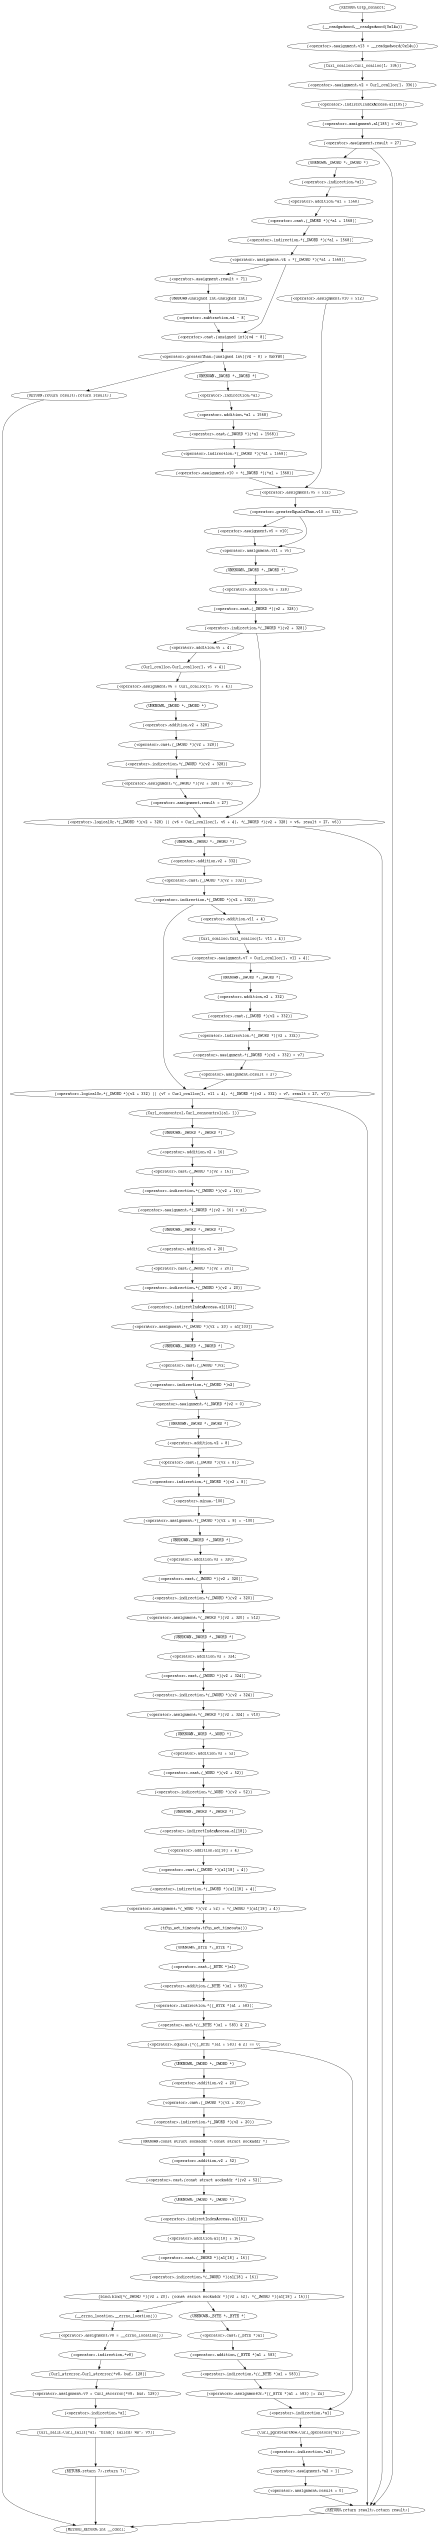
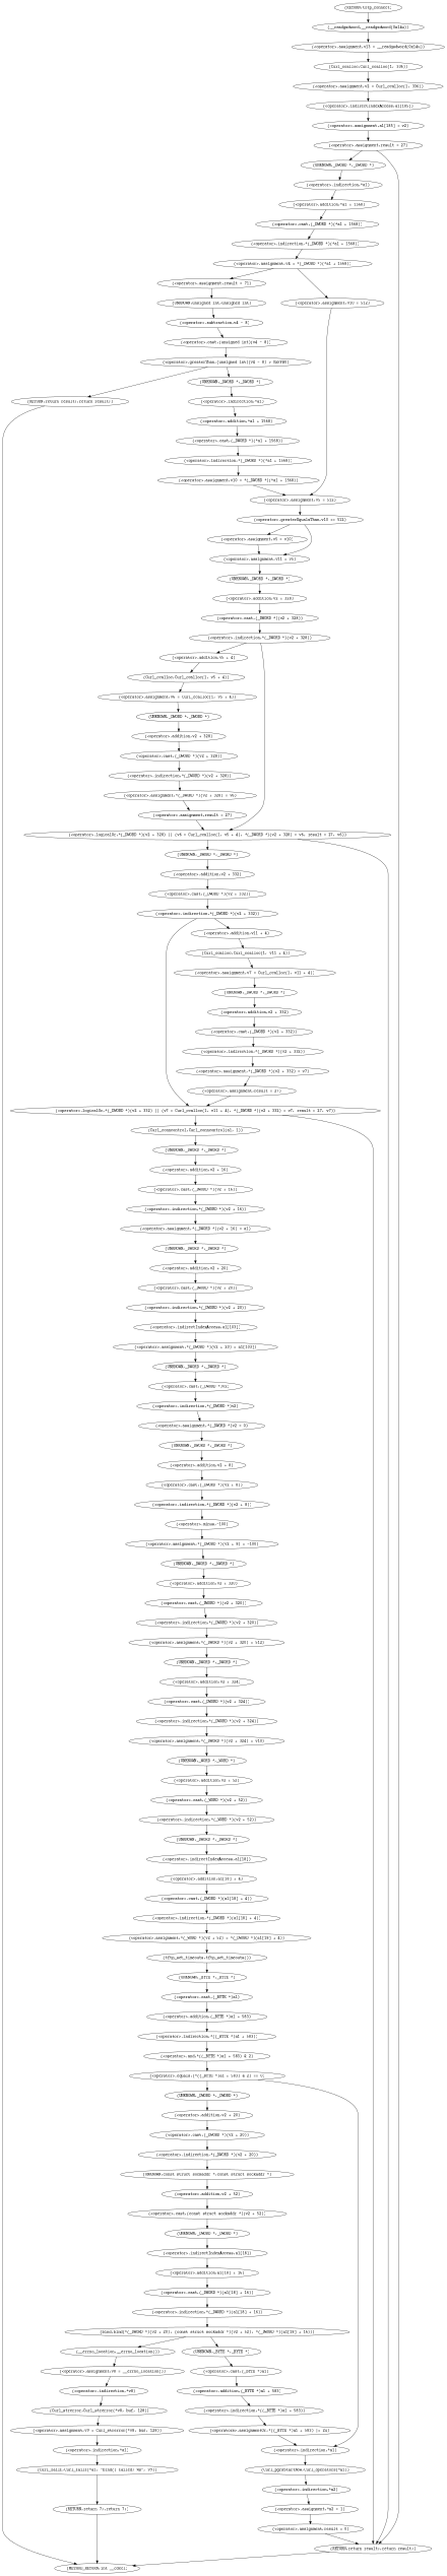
  digraph {
    fontname="Courier Prime"
    node [fontname="Courier Prime"]
    edge [fontname="Courier Prime"]
    n1 [label="(<operator>.assignment,v13 = __readgsdword(0x14u))"]
    n2 [label="(Curl_ccalloc,Curl_ccalloc(1, 336))"]
    n3 [label="(<operator>.assignment,v2 = Curl_ccalloc(1, 336))"]
    n4 [label="(__readgsdword,__readgsdword(0x14u))"]
    n5 [label="(<operator>.indirectIndexAccess,a1[185])"]
    n6 [label="(<operator>.assignment,a1[185] = v2)"]
    n7 [label="(<operator>.assignment,result = 27)"]
    n8 [label="(UNKNOWN,_DWORD *,_DWORD *)"]
    n9 [label="(RETURN,return result;,return result;)"]
    n10 [label="(<operator>.indirection,*a1)"]
    n11 [label="(METHOD_RETURN,int __cdecl)"]
    n12 [label="(<operator>.assignment,v4 = *(_DWORD *)(*a1 + 1568))"]
    n13 [label="(<operator>.assignment,result = 71)"]
    n14 [label="(<operator>.assignment,v10 = 512)"]
    n15 [label="(UNKNOWN,unsigned int,unsigned int)"]
    n16 [label="(<operator>.assignment,v5 = 512)"]
    n17 [label="(<operator>.indirection,*(_DWORD *)(*a1 + 1568))"]
    n18 [label="(<operator>.cast,(_DWORD *)(*a1 + 1568))"]
    n19 [label="(<operator>.addition,*a1 + 1568)"]
    n20 [label="(<operator>.subtraction,v4 - 8)"]
    n21 [label="(<operator>.greaterThan,(unsigned int)(v4 - 8) > 0xFFB0)"]
    n22 [label="(RETURN,return result;,return result;)"]
    n23 [label="(UNKNOWN,_DWORD *,_DWORD *)"]
    n24 [label="(<operator>.indirection,*a1)"]
    n25 [label="(<operator>.cast,(unsigned int)(v4 - 8))"]
    n26 [label="(<operator>.assignment,v10 = *(_DWORD *)(*a1 + 1568))"]
    n27 [label="(<operator>.greaterEqualsThan,v10 >= 512)"]
    n28 [label="(<operator>.indirection,*(_DWORD *)(*a1 + 1568))"]
    n29 [label="(<operator>.cast,(_DWORD *)(*a1 + 1568))"]
    n30 [label="(<operator>.addition,*a1 + 1568)"]
    n31 [label="(<operator>.assignment,v5 = v10)"]
    n32 [label="(<operator>.assignment,v11 = v5)"]
    n33 [label="(UNKNOWN,_DWORD *,_DWORD *)"]
    n34 [label="(<operator>.addition,v2 + 328)"]
    n35 [label="(<operator>.logicalOr,*(_DWORD *)(v2 + 328) || (v6 = Curl_ccalloc(1, v5 + 4), *(_DWORD *)(v2 + 328) = v6, result = 27, v6))"]
    n36 [label="(UNKNOWN,_DWORD *,_DWORD *)"]
    n37 [label="(<operator>.addition,v2 + 332)"]
    n38 [label="(<operator>.indirection,*(_DWORD *)(v2 + 328))"]
    n39 [label="(<operator>.addition,v5 + 4)"]
    n40 [label="(Curl_ccalloc,Curl_ccalloc(1, v5 + 4))"]
    n41 [label="(<operator>.cast,(_DWORD *)(v2 + 328))"]
    n42 [label="(<operator>.assignment,v6 = Curl_ccalloc(1, v5 + 4))"]
    n43 [label="(UNKNOWN,_DWORD *,_DWORD *)"]
    n44 [label="(<operator>.addition,v2 + 328)"]
    n45 [label="(<operator>.assignment,*(_DWORD *)(v2 + 328) = v6)"]
    n46 [label="(<operator>.assignment,result = 27)"]
    n47 [label="(<operator>.indirection,*(_DWORD *)(v2 + 328))"]
    n48 [label="(<operator>.cast,(_DWORD *)(v2 + 328))"]
    n49 [label="(<operator>.logicalOr,*(_DWORD *)(v2 + 332) || (v7 = Curl_ccalloc(1, v11 + 4), *(_DWORD *)(v2 + 332) = v7, result = 27, v7))"]
    n50 [label="(Curl_conncontrol,Curl_conncontrol(a1, 1))"]
    n51 [label="(UNKNOWN,_DWORD *,_DWORD *)"]
    n52 [label="(<operator>.indirection,*(_DWORD *)(v2 + 332))"]
    n53 [label="(<operator>.addition,v11 + 4)"]
    n54 [label="(Curl_ccalloc,Curl_ccalloc(1, v11 + 4))"]
    n55 [label="(<operator>.cast,(_DWORD *)(v2 + 332))"]
    n56 [label="(<operator>.assignment,v7 = Curl_ccalloc(1, v11 + 4))"]
    n57 [label="(UNKNOWN,_DWORD *,_DWORD *)"]
    n58 [label="(<operator>.addition,v2 + 332)"]
    n59 [label="(<operator>.assignment,*(_DWORD *)(v2 + 332) = v7)"]
    n60 [label="(<operator>.assignment,result = 27)"]
    n61 [label="(<operator>.indirection,*(_DWORD *)(v2 + 332))"]
    n62 [label="(<operator>.cast,(_DWORD *)(v2 + 332))"]
    n63 [label="(<operator>.addition,v2 + 16)"]
    n64 [label="(<operator>.assignment,*(_DWORD *)(v2 + 16) = a1)"]
    n65 [label="(UNKNOWN,_DWORD *,_DWORD *)"]
    n66 [label="(<operator>.addition,v2 + 20)"]
    n67 [label="(<operator>.indirection,*(_DWORD *)(v2 + 16))"]
    n68 [label="(<operator>.cast,(_DWORD *)(v2 + 16))"]
    n69 [label="(<operator>.assignment,*(_DWORD *)(v2 + 20) = a1[103])"]
    n70 [label="(UNKNOWN,_DWORD *,_DWORD *)"]
    n71 [label="(<operator>.cast,(_DWORD *)v2)"]
    n72 [label="(<operator>.indirection,*(_DWORD *)(v2 + 20))"]
    n73 [label="(<operator>.indirectIndexAccess,a1[103])"]
    n74 [label="(<operator>.cast,(_DWORD *)(v2 + 20))"]
    n75 [label="(<operator>.assignment,*(_DWORD *)v2 = 0)"]
    n76 [label="(UNKNOWN,_DWORD *,_DWORD *)"]
    n77 [label="(<operator>.addition,v2 + 8)"]
    n78 [label="(<operator>.indirection,*(_DWORD *)v2)"]
    n79 [label="(<operator>.assignment,*(_DWORD *)(v2 + 8) = -100)"]
    n80 [label="(UNKNOWN,_DWORD *,_DWORD *)"]
    n81 [label="(<operator>.addition,v2 + 320)"]
    n82 [label="(<operator>.indirection,*(_DWORD *)(v2 + 8))"]
    n83 [label="(<operator>.minus,-100)"]
    n84 [label="(<operator>.cast,(_DWORD *)(v2 + 8))"]
    n85 [label="(<operator>.assignment,*(_DWORD *)(v2 + 320) = 512)"]
    n86 [label="(UNKNOWN,_DWORD *,_DWORD *)"]
    n87 [label="(<operator>.addition,v2 + 324)"]
    n88 [label="(<operator>.indirection,*(_DWORD *)(v2 + 320))"]
    n89 [label="(<operator>.cast,(_DWORD *)(v2 + 320))"]
    n90 [label="(<operator>.assignment,*(_DWORD *)(v2 + 324) = v10)"]
    n91 [label="(UNKNOWN,_WORD *,_WORD *)"]
    n92 [label="(<operator>.addition,v2 + 52)"]
    n93 [label="(<operator>.indirection,*(_DWORD *)(v2 + 324))"]
    n94 [label="(<operator>.cast,(_DWORD *)(v2 + 324))"]
    n95 [label="(<operator>.assignment,*(_WORD *)(v2 + 52) = *(_DWORD *)(a1[18] + 4))"]
    n96 [label="(tftp_set_timeouts,tftp_set_timeouts())"]
    n97 [label="(UNKNOWN,_BYTE *,_BYTE *)"]
    n98 [label="(<operator>.indirection,*(_WORD *)(v2 + 52))"]
    n99 [label="(UNKNOWN,_DWORD *,_DWORD *)"]
    n100 [label="(<operator>.indirectIndexAccess,a1[18])"]
    n101 [label="(<operator>.cast,(_WORD *)(v2 + 52))"]
    n102 [label="(<operator>.indirection,*(_DWORD *)(a1[18] + 4))"]
    n103 [label="(<operator>.cast,(_DWORD *)(a1[18] + 4))"]
    n104 [label="(<operator>.addition,a1[18] + 4)"]
    n105 [label="(<operator>.cast,(_BYTE *)a1)"]
    n106 [label="(<operator>.equals,(*((_BYTE *)a1 + 583) & 2) == 0)"]
    n107 [label="(UNKNOWN,_DWORD *,_DWORD *)"]
    n108 [label="(<operator>.indirection,*a1)"]
    n109 [label="(<operator>.addition,v2 + 20)"]
    n110 [label="(Curl_pgrsStartNow,Curl_operators(*a1))"]
    n111 [label="(<operator>.and,*((_BYTE *)a1 + 583) & 2)"]
    n112 [label="(<operator>.indirection,*((_BYTE *)a1 + 583))"]
    n113 [label="(<operator>.addition,(_BYTE *)a1 + 583)"]
    n114 [label="(bind,bind(*(_DWORD *)(v2 + 20), (const struct sockaddr *)(v2 + 52), *(_DWORD *)(a1[18] + 16)))"]
    n115 [label="(__errno_location,__errno_location())"]
    n116 [label="(UNKNOWN,_BYTE *,_BYTE *)"]
    n117 [label="(<operator>.assignment,v8 = __errno_location())"]
    n118 [label="(<operator>.cast,(_BYTE *)a1)"]
    n119 [label="(<operator>.indirection,*(_DWORD *)(v2 + 20))"]
    n120 [label="(UNKNOWN,const struct sockaddr *,const struct sockaddr *)"]
    n121 [label="(<operator>.addition,v2 + 52)"]
    n122 [label="(<operator>.cast,(_DWORD *)(v2 + 20))"]
    n123 [label="(<operator>.cast,(const struct sockaddr *)(v2 + 52))"]
    n124 [label="(UNKNOWN,_DWORD *,_DWORD *)"]
    n125 [label="(<operator>.indirectIndexAccess,a1[18])"]
    n126 [label="(<operator>.indirection,*(_DWORD *)(a1[18] + 16))"]
    n127 [label="(<operator>.cast,(_DWORD *)(a1[18] + 16))"]
    n128 [label="(<operator>.addition,a1[18] + 16)"]
    n129 [label="(<operator>.indirection,*v8)"]
    n130 [label="(Curl_strerror,Curl_strerror(*v8, buf, 128))"]
    n131 [label="(<operator>.assignment,v9 = Curl_strerror(*v8, buf, 128))"]
    n132 [label="(<operator>.indirection,*a1)"]
    n133 [label="(Curl_failf,Curl_failf(*a1, \"bind() failed; %s\", v9))"]
    n134 [label="(RETURN,return 7;,return 7;)"]
    n135 [label="(<operators>.assignmentOr,*((_BYTE *)a1 + 583) |= 2u)"]
    n136 [label="(<operator>.indirection,*((_BYTE *)a1 + 583))"]
    n137 [label="(<operator>.addition,(_BYTE *)a1 + 583)"]
    n138 [label="(<operator>.indirection,*a2)"]
    n139 [label="(<operator>.assignment,*a2 = 1)"]
    n140 [label="(<operator>.assignment,result = 0)"]
    n141 [label="(RETURN,tftp_connect)"]
    n1 -> n2
    n2 -> n3
    n3 -> n5
    n4 -> n1
    n5 -> n6
    n6 -> n7
    n7 -> n8
    n7 -> n9
    n8 -> n10
    n9 -> n11
    n10 -> n19
    n12 -> n13
-   n12 -> n25
+   n12 -> n14
    n13 -> n15
    n14 -> n16
    n15 -> n20
    n16 -> n27
    n17 -> n12
    n18 -> n17
    n19 -> n18
    n20 -> n25
    n21 -> n22
    n21 -> n23
    n22 -> n11
    n23 -> n24
    n24 -> n30
    n25 -> n21
    n26 -> n16
    n27 -> n31
    n27 -> n32
    n28 -> n26
    n29 -> n28
    n30 -> n29
    n31 -> n32
    n32 -> n33
    n33 -> n34
    n34 -> n41
    n35 -> n9
    n35 -> n36
    n36 -> n37
    n37 -> n55
    n38 -> n35
    n38 -> n39
    n39 -> n40
    n40 -> n42
    n41 -> n38
    n42 -> n43
    n43 -> n44
    n44 -> n48
    n45 -> n46
    n46 -> n35
    n47 -> n45
    n48 -> n47
    n49 -> n9
    n49 -> n50
    n50 -> n51
    n51 -> n63
    n52 -> n49
    n52 -> n53
    n53 -> n54
    n54 -> n56
    n55 -> n52
    n56 -> n57
    n57 -> n58
    n58 -> n62
    n59 -> n60
    n60 -> n49
    n61 -> n59
    n62 -> n61
    n63 -> n68
    n64 -> n65
    n65 -> n66
    n66 -> n74
    n67 -> n64
    n68 -> n67
    n69 -> n70
    n70 -> n71
    n71 -> n78
    n72 -> n73
    n73 -> n69
    n74 -> n72
    n75 -> n76
    n76 -> n77
    n77 -> n84
    n78 -> n75
    n79 -> n80
    n80 -> n81
    n81 -> n89
    n82 -> n83
    n83 -> n79
    n84 -> n82
    n85 -> n86
    n86 -> n87
    n87 -> n94
    n88 -> n85
    n89 -> n88
    n90 -> n91
    n91 -> n92
    n92 -> n101
    n93 -> n90
    n94 -> n93
    n95 -> n96
    n96 -> n97
    n97 -> n105
    n98 -> n99
    n99 -> n100
    n100 -> n104
    n101 -> n98
    n102 -> n95
    n103 -> n102
    n104 -> n103
    n105 -> n113
    n106 -> n107
    n106 -> n108
    n107 -> n109
    n108 -> n110
    n109 -> n122
    n110 -> n138
    n111 -> n106
    n112 -> n111
    n113 -> n112
    n114 -> n115
    n114 -> n116
    n115 -> n117
    n116 -> n118
    n117 -> n129
    n118 -> n137
    n119 -> n120
    n120 -> n121
    n121 -> n123
    n122 -> n119
    n123 -> n124
    n124 -> n125
    n125 -> n128
    n126 -> n114
    n127 -> n126
    n128 -> n127
    n129 -> n130
    n130 -> n131
    n131 -> n132
    n132 -> n133
    n133 -> n134
    n134 -> n11
    n135 -> n108
    n136 -> n135
    n137 -> n136
    n138 -> n139
    n139 -> n140
    n140 -> n9
    n141 -> n4
  }
